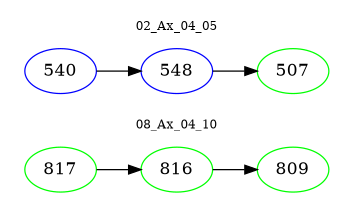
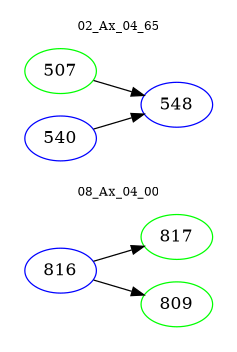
  digraph {
    rankdir=LR
    node [color=blue]
    edge [color=black]
-   n1 [color=green label=816]
+   n1 [label=816]
    n2 [color=green label=809]
    n3 [color=green label=817]
    n4 [label=548]
    n5 [color=green label=507]
    n6 [label=540]
    subgraph cluster_1 {
      color=white
      fontsize=10
-     label="08_Ax_04_10"
+     label="08_Ax_04_00"
      n1
      n2
      n3
    }
    subgraph cluster_2 {
      color=white
      fontsize=10
-     label="02_Ax_04_05"
+     label="02_Ax_04_65"
      n4
      n5
      n6
    }
    n1 -> n2
-   n3 -> n1
-   n4 -> n5
+   n1 -> n3
+   n5 -> n4
    n6 -> n4
  }
